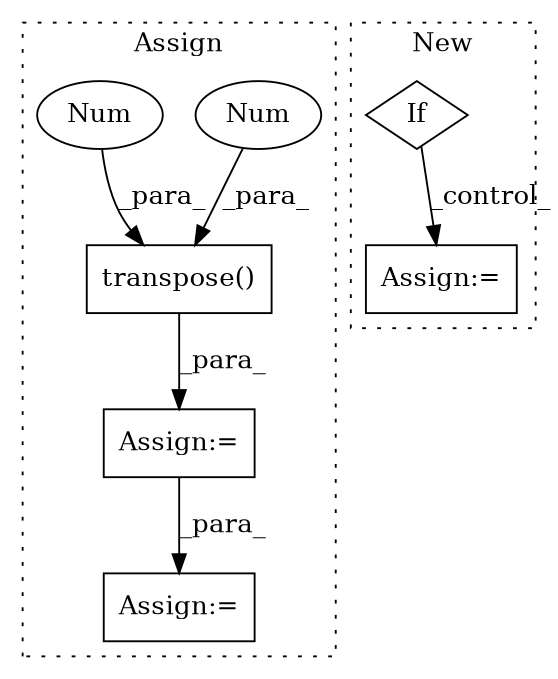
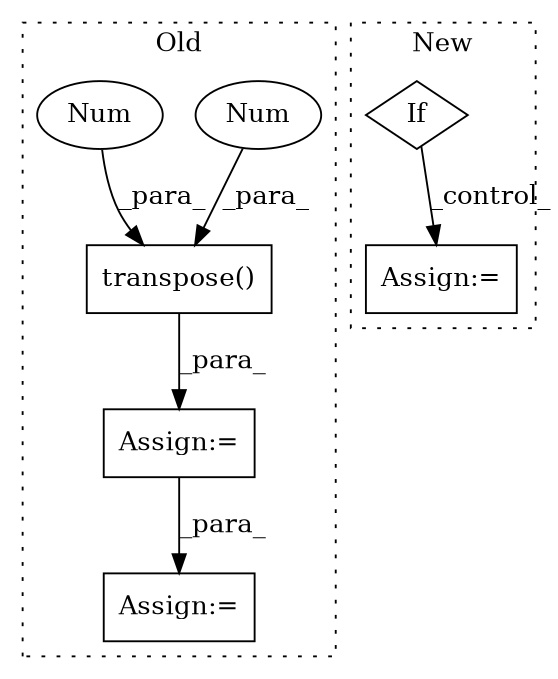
  digraph {
    fontname="DejaVu Serif"
    node [a=68 fontname="DejaVu Serif" l=3 shape=box]
    edge [fontname="DejaVu Serif"]
    n1 [a=75 l="30,1" label="transpose()" s="1345,1379"]
    n2 [a=76 l=1 label=Num s=1378 shape=ellipse]
    n3 [a=76 l=1 label=Num s=1375 shape=ellipse]
    n4 [label="Assign:=" s=1419]
    n5 [label="Assign:=" s=1342]
    n6 [a=96 l="3,14" label=If s="1435,1457" shape=diamond]
    n7 [label="Assign:=" s=1474]
    subgraph cluster_1 {
-     label=Assign
+     label=Old
      style=dotted
      n1
      n2
      n3
      n4
      n5
    }
    subgraph cluster_2 {
      label=New
      style=dotted
      n6
      n7
    }
    n1 -> n5 [label=_para_]
    n2 -> n1 [label=_para_]
    n3 -> n1 [label=_para_]
    n5 -> n4 [label=_para_]
    n6 -> n7 [label=_control_]
  }
